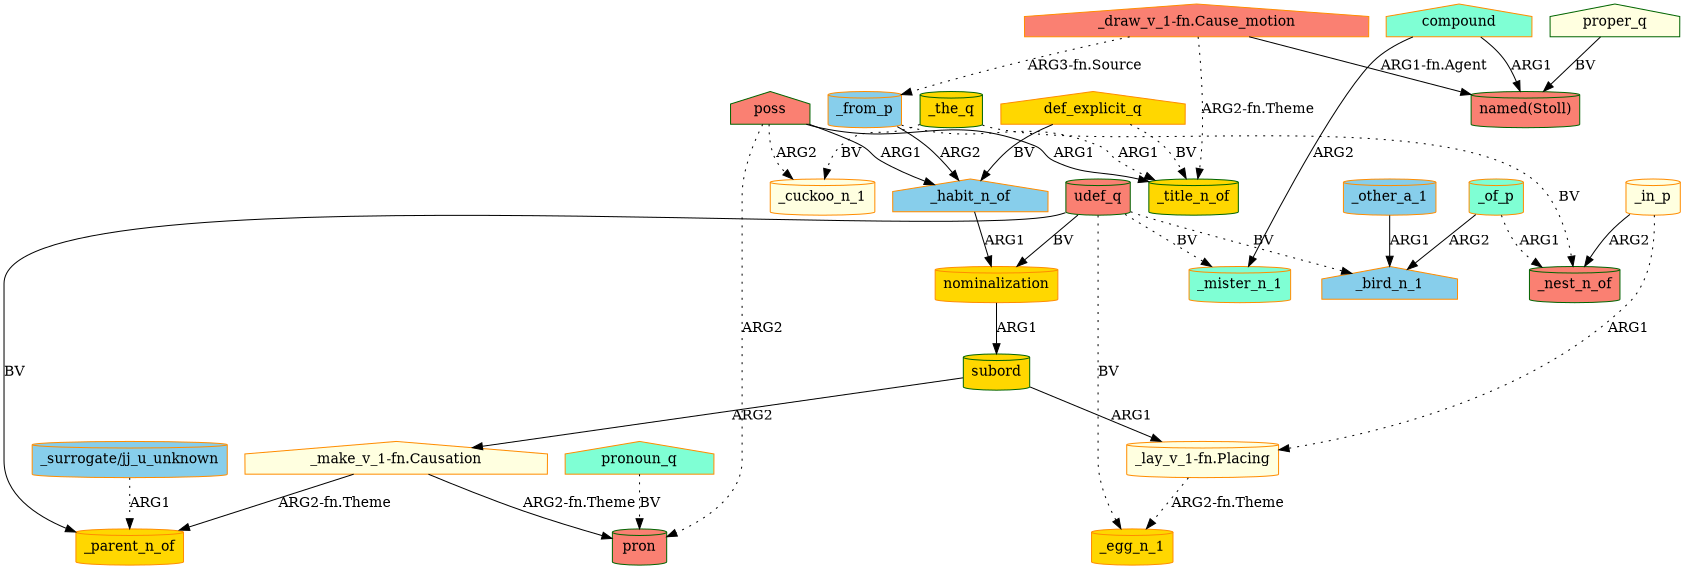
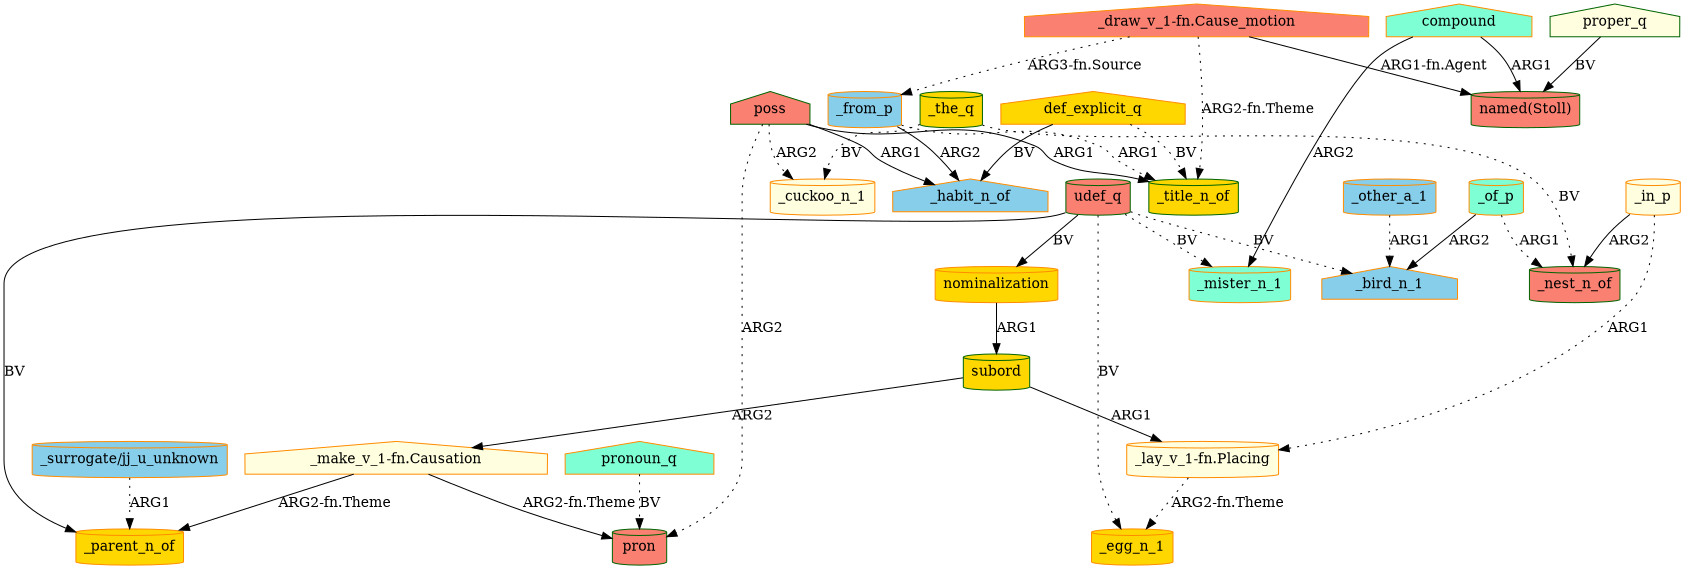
  digraph {
    node [color=darkorange fillcolor=gold shape=cylinder style=filled]
    edge [style=solid]
    udef_q [color=darkgreen fillcolor=salmon]
    _parent_n_of
    _egg_n_1
    _bird_n_1 [fillcolor=skyblue shape=house]
    _mister_n_1 [fillcolor=aquamarine]
    nominalization
    subord [color=darkgreen]
    poss [color=darkgreen fillcolor=salmon shape=house]
    pron [color=darkgreen fillcolor=salmon]
    _cuckoo_n_1 [fillcolor=lightyellow]
    _habit_n_of [fillcolor=skyblue shape=house]
    _title_n_of [color=darkgreen]
    _the_q [color=darkgreen]
    _nest_n_of [color=darkgreen fillcolor=salmon]
    "_lay_v_1-fn.Placing" [fillcolor=lightyellow]
    _of_p [fillcolor=aquamarine]
    compound [fillcolor=aquamarine shape=house]
    "named(Stoll)" [color=darkgreen fillcolor=salmon]
    _from_p [fillcolor=skyblue]
    def_explicit_q [shape=house]
    _in_p [fillcolor=lightyellow]
    "_make_v_1-fn.Causation" [fillcolor=lightyellow shape=house]
    _other_a_1 [fillcolor=skyblue]
    pronoun_q [fillcolor=aquamarine shape=house]
    "_draw_v_1-fn.Cause_motion" [fillcolor=salmon shape=house]
    proper_q [color=darkgreen fillcolor=lightyellow shape=house]
    "_surrogate/jj_u_unknown" [fillcolor=skyblue]
    udef_q -> _parent_n_of [label=BV]
    udef_q -> _egg_n_1 [label=BV style=dotted]
    udef_q -> _bird_n_1 [label=BV style=dotted]
    udef_q -> _mister_n_1 [label=BV style=dotted]
    udef_q -> nominalization [label=BV]
    nominalization -> subord [label=ARG1]
    subord -> "_lay_v_1-fn.Placing" [label=ARG1]
    subord -> "_make_v_1-fn.Causation" [label=ARG2]
    poss -> pron [label=ARG2 style=dotted]
    poss -> _cuckoo_n_1 [label=ARG2 style=dotted]
    poss -> _habit_n_of [label=ARG1]
    poss -> _title_n_of [label=ARG1]
-   _habit_n_of -> nominalization [label=ARG1]
    _the_q -> _cuckoo_n_1 [label=BV style=dotted]
    _the_q -> _nest_n_of [label=BV style=dotted]
    "_lay_v_1-fn.Placing" -> _egg_n_1 [label="ARG2-fn.Theme" style=dotted]
    _of_p -> _bird_n_1 [label=ARG2]
    _of_p -> _nest_n_of [label=ARG1 style=dotted]
    compound -> _mister_n_1 [label=ARG2]
    compound -> "named(Stoll)" [label=ARG1]
    _from_p -> _habit_n_of [label=ARG2]
    _from_p -> _title_n_of [label=ARG1 style=dotted]
    def_explicit_q -> _habit_n_of [label=BV]
    def_explicit_q -> _title_n_of [label=BV style=dotted]
    _in_p -> _nest_n_of [label=ARG2]
    _in_p -> "_lay_v_1-fn.Placing" [label=ARG1 style=dotted]
    "_make_v_1-fn.Causation" -> _parent_n_of [label="ARG2-fn.Theme"]
    "_make_v_1-fn.Causation" -> pron [label="ARG2-fn.Theme"]
-   _other_a_1 -> _bird_n_1 [label=ARG1]
+   _other_a_1 -> _bird_n_1 [label=ARG1 style=dotted]
    pronoun_q -> pron [label=BV style=dotted]
    "_draw_v_1-fn.Cause_motion" -> _title_n_of [label="ARG2-fn.Theme" style=dotted]
    "_draw_v_1-fn.Cause_motion" -> "named(Stoll)" [label="ARG1-fn.Agent"]
    "_draw_v_1-fn.Cause_motion" -> _from_p [label="ARG3-fn.Source" style=dotted]
    proper_q -> "named(Stoll)" [label=BV]
    "_surrogate/jj_u_unknown" -> _parent_n_of [label=ARG1 style=dotted]
  }
